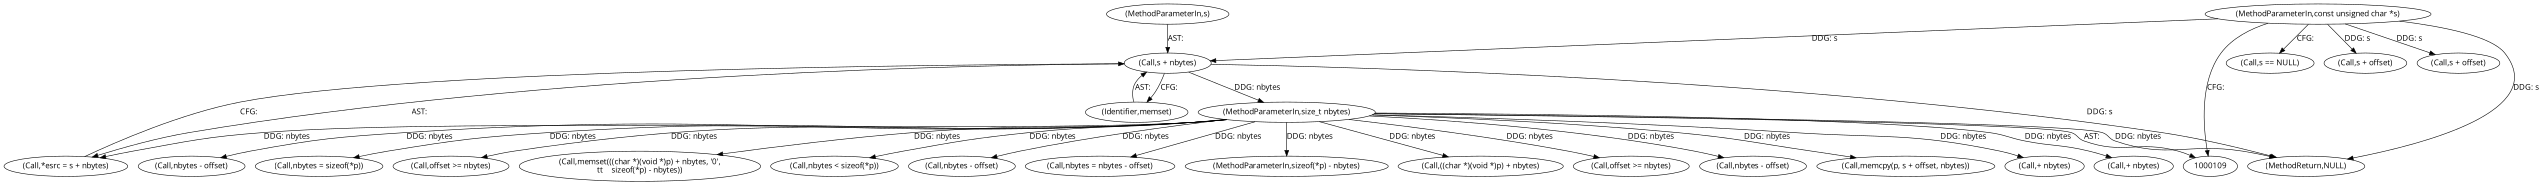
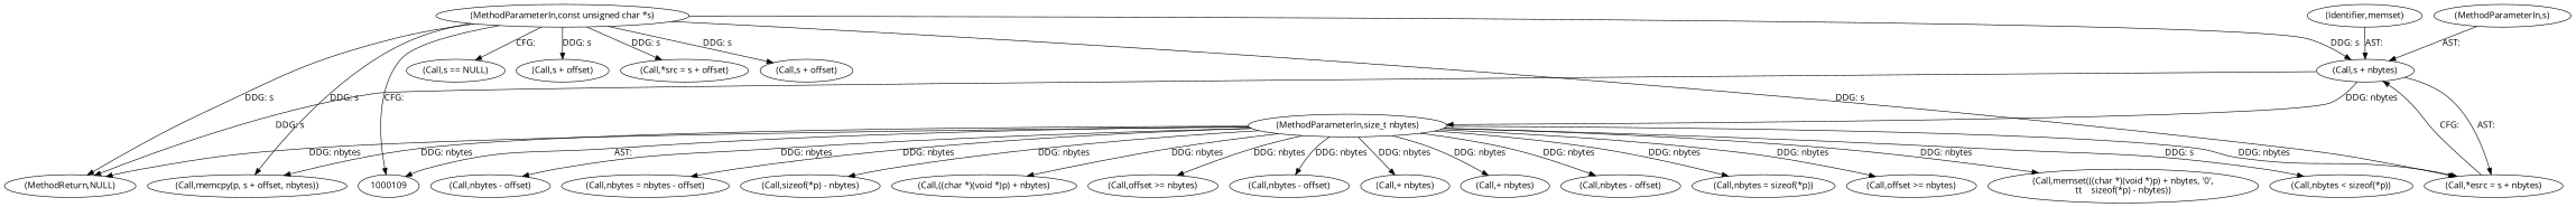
  digraph {
    fontname="Open Sans"
    node [fontname="Open Sans"]
    edge [fontname="Open Sans"]
    n1 [label="(Call,s + nbytes)"]
    n2 [label="(MethodReturn,NULL)"]
    n3 [label="(Identifier,memset)"]
    n4 [label="(Call,*esrc = s + nbytes)"]
    n5 [label="(MethodParameterIn,size_t nbytes)"]
    n6 [label="(MethodParameterIn,const unsigned char *s)"]
    n7 [label="(Call,memcpy(p, s + offset, nbytes))"]
    n8 [label="(Call,s == NULL)"]
    n9 [label="(Call,s + offset)"]
+   n10 [label="(Call,*src = s + offset)"]
    n11 [label="(Call,s + offset)"]
    1000109
    n13 [label="(Call,+ nbytes)"]
    n14 [label="(Call,+ nbytes)"]
    n15 [label="(Call,nbytes - offset)"]
    n16 [label="(Call,nbytes = sizeof(*p))"]
    n17 [label="(Call,offset >= nbytes)"]
    n18 [label="(Call,memset(((char *)(void *)p) + nbytes, '\0',\n\t\t    sizeof(*p) - nbytes))"]
    n19 [label="(Call,nbytes < sizeof(*p))"]
    n20 [label="(Call,nbytes - offset)"]
    n21 [label="(Call,nbytes = nbytes - offset)"]
-   n22 [label="(MethodParameterIn,sizeof(*p) - nbytes)"]
+   n22 [label="(Call,sizeof(*p) - nbytes)"]
    n23 [label="(Call,((char *)(void *)p) + nbytes)"]
    n24 [label="(Call,offset >= nbytes)"]
    n25 [label="(Call,nbytes - offset)"]
    n26 [label="(MethodParameterIn,s)"]
    n1 -> n2 [label="DDG: s"]
-   n1 -> n3 [label="CFG: "]
    n1 -> n4 [label="AST: "]
    n1 -> n5 [label="DDG: nbytes"]
    n3 -> n1 [label="AST: "]
    n4 -> n1 [label="CFG: "]
    n5 -> n2 [label="DDG: nbytes"]
    n5 -> n4 [label="DDG: nbytes"]
    n5 -> n7 [label="DDG: nbytes"]
    n5 -> 1000109 [label="AST: "]
    n5 -> n13 [label="DDG: nbytes"]
    n5 -> n14 [label="DDG: nbytes"]
    n5 -> n15 [label="DDG: nbytes"]
    n5 -> n16 [label="DDG: nbytes"]
    n5 -> n17 [label="DDG: nbytes"]
    n5 -> n18 [label="DDG: nbytes"]
-   n5 -> n19 [label="DDG: nbytes"]
+   n5 -> n19 [label="DDG: s"]
    n5 -> n20 [label="DDG: nbytes"]
    n5 -> n21 [label="DDG: nbytes"]
    n5 -> n22 [label="DDG: nbytes"]
    n5 -> n23 [label="DDG: nbytes"]
    n5 -> n24 [label="DDG: nbytes"]
    n5 -> n25 [label="DDG: nbytes"]
    n6 -> n1 [label="DDG: s"]
    n6 -> n2 [label="DDG: s"]
+   n6 -> n4 [label="DDG: s"]
+   n6 -> n7 [label="DDG: s"]
    n6 -> n8 [label="CFG: "]
    n6 -> n9 [label="DDG: s"]
+   n6 -> n10 [label="DDG: s"]
    n6 -> n11 [label="DDG: s"]
    n6 -> 1000109 [label="CFG: "]
    n26 -> n1 [label="AST: "]
  }
